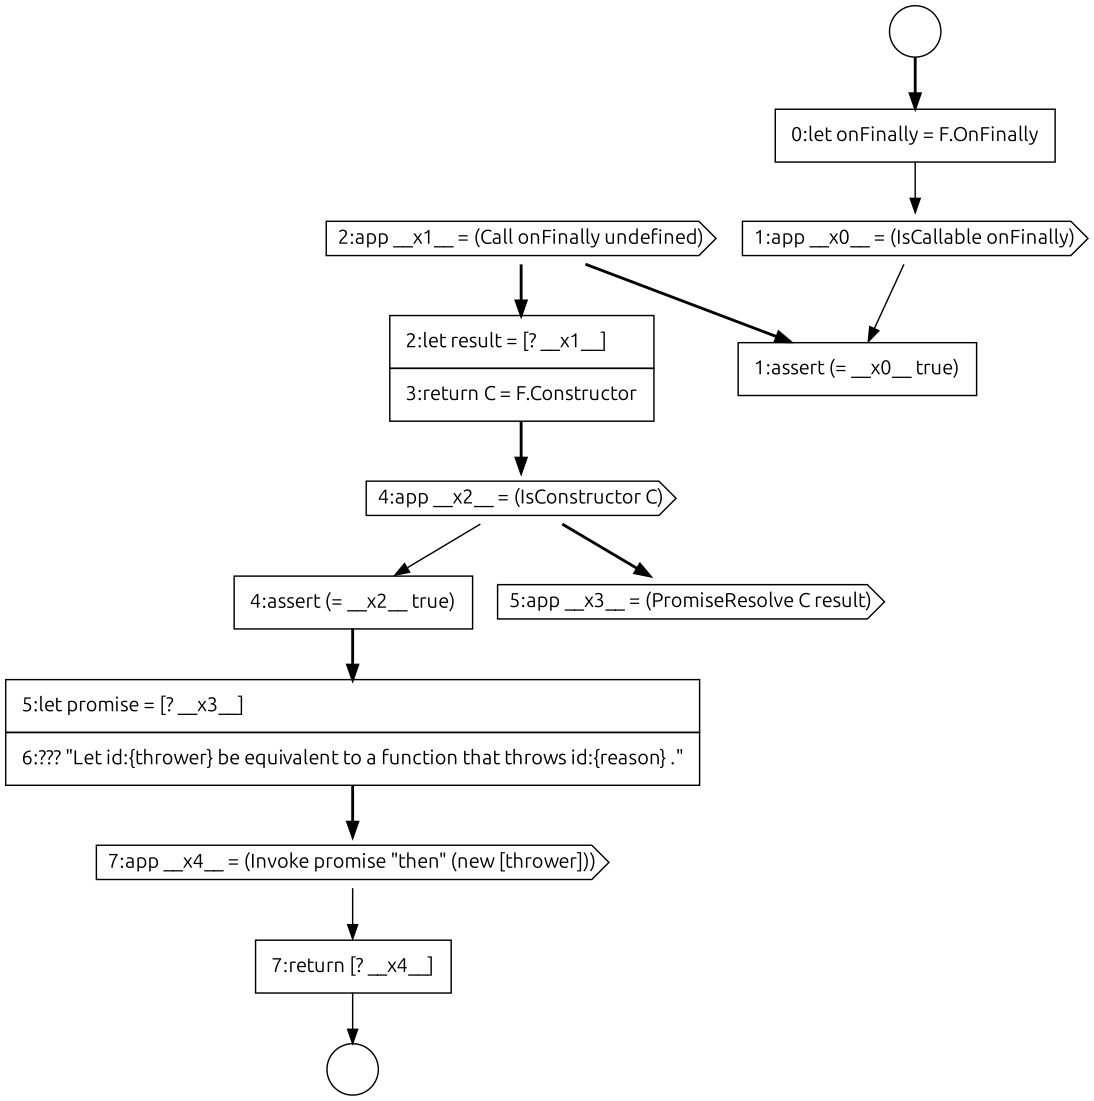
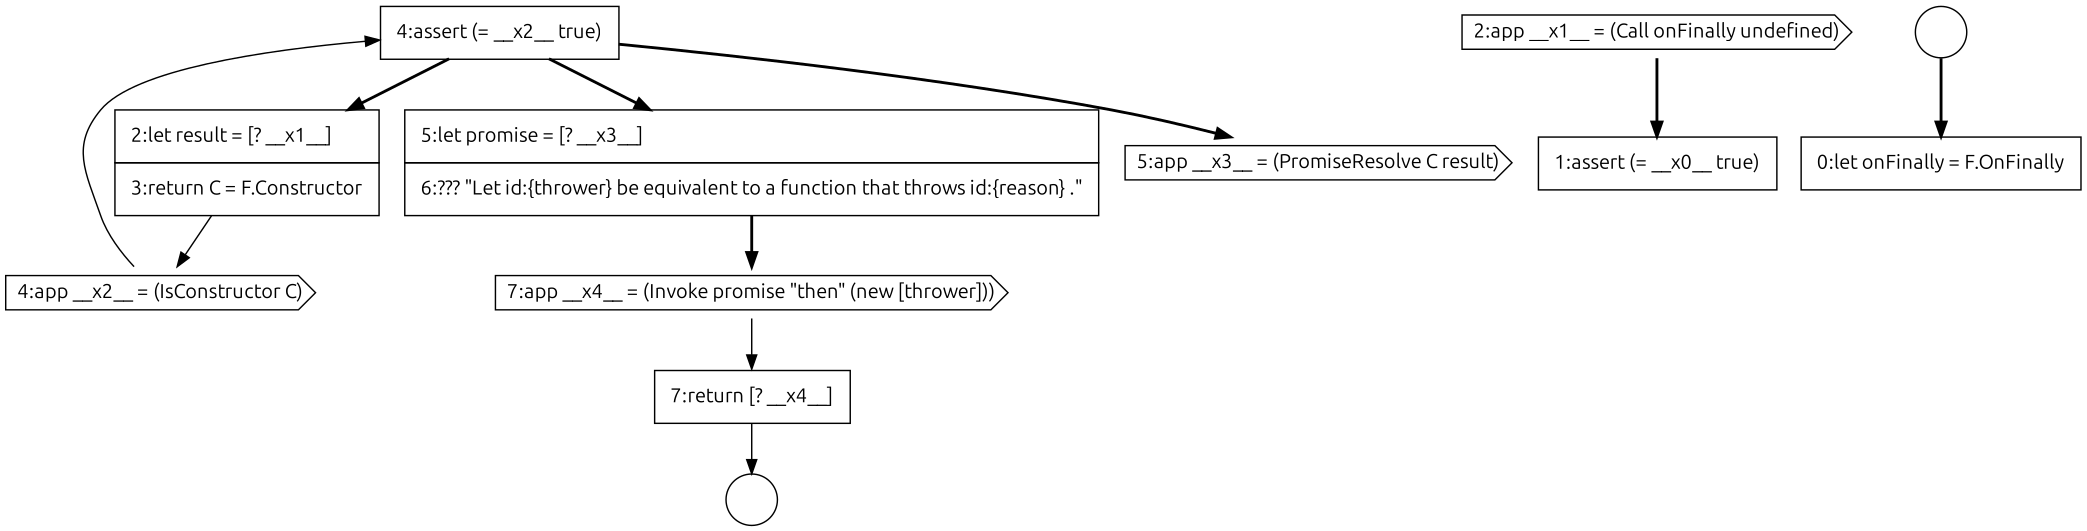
  digraph {
    fontname=Ubuntu
    node [color=black fillcolor=white fontname=Ubuntu shape=none style=filled]
    edge [color=black fontname=Ubuntu style=solid]
    n1 [label=<<font color="black">     <table border="0" cellborder="1" cellspacing="0" cellpadding="10">       <tr><td align="left">7:return [? __x4__]</td></tr>     </table>   </font>> margin=0]
    n2 [label=" " shape=circle]
    n3 [label=<<font color="black">2:app __x1__ = (Call onFinally undefined)</font>> shape=cds]
    n4 [label=<<font color="black">     <table border="0" cellborder="1" cellspacing="0" cellpadding="10">       <tr><td align="left">2:let result = [? __x1__]</td></tr>       <tr><td align="left">3:return C = F.Constructor</td></tr>     </table>   </font>> margin=0]
    n5 [label=<<font color="black">     <table border="0" cellborder="1" cellspacing="0" cellpadding="10">       <tr><td align="left">1:assert (= __x0__ true)</td></tr>     </table>   </font>> margin=0]
    n6 [label=<<font color="black">4:app __x2__ = (IsConstructor C)</font>> shape=cds]
    n7 [label=<<font color="black">7:app __x4__ = (Invoke promise &quot;then&quot; (new [thrower]))</font>> shape=cds]
    n8 [label=<<font color="black">     <table border="0" cellborder="1" cellspacing="0" cellpadding="10">       <tr><td align="left">4:assert (= __x2__ true)</td></tr>     </table>   </font>> margin=0]
    n9 [label=<<font color="black">     <table border="0" cellborder="1" cellspacing="0" cellpadding="10">       <tr><td align="left">0:let onFinally = F.OnFinally</td></tr>     </table>   </font>> margin=0]
-   n10 [label=<<font color="black">1:app __x0__ = (IsCallable onFinally)</font>> shape=cds]
    n11 [label=<<font color="black">     <table border="0" cellborder="1" cellspacing="0" cellpadding="10">       <tr><td align="left">5:let promise = [? __x3__]</td></tr>       <tr><td align="left">6:??? &quot;Let id:{thrower} be equivalent to a function that throws id:{reason} .&quot;</td></tr>     </table>   </font>> margin=0]
    n12 [label=<<font color="black">5:app __x3__ = (PromiseResolve C result)</font>> shape=cds]
    n13 [label=" " shape=circle]
    n1 -> n2
-   n3 -> n4 [style=bold]
+   n8 -> n4 [style=bold]
    n3 -> n5 [style=bold]
-   n4 -> n6 [style=bold]
+   n4 -> n6
    n6 -> n8
    n7 -> n1
    n8 -> n11 [style=bold]
-   n6 -> n12 [style=bold]
-   n9 -> n10
-   n10 -> n5
+   n8 -> n12 [style=bold]
    n11 -> n7 [style=bold]
    n13 -> n9 [style=bold]
  }
